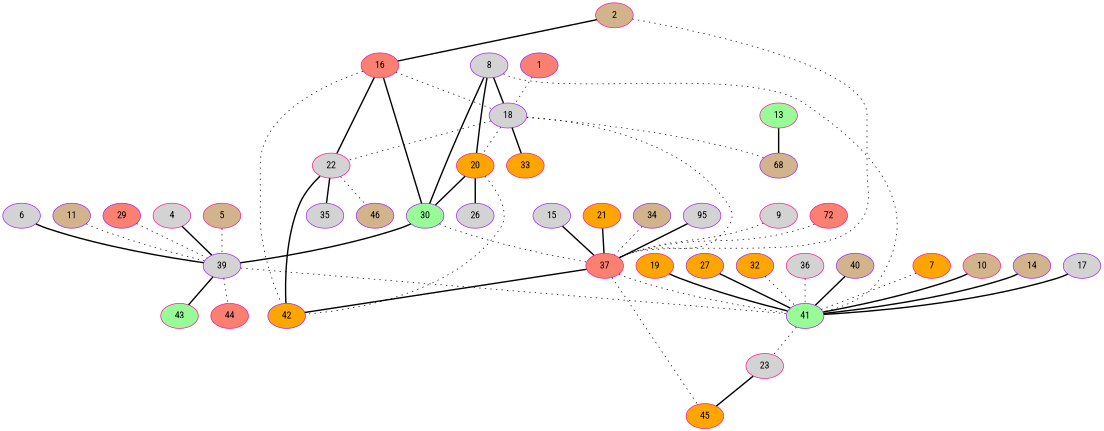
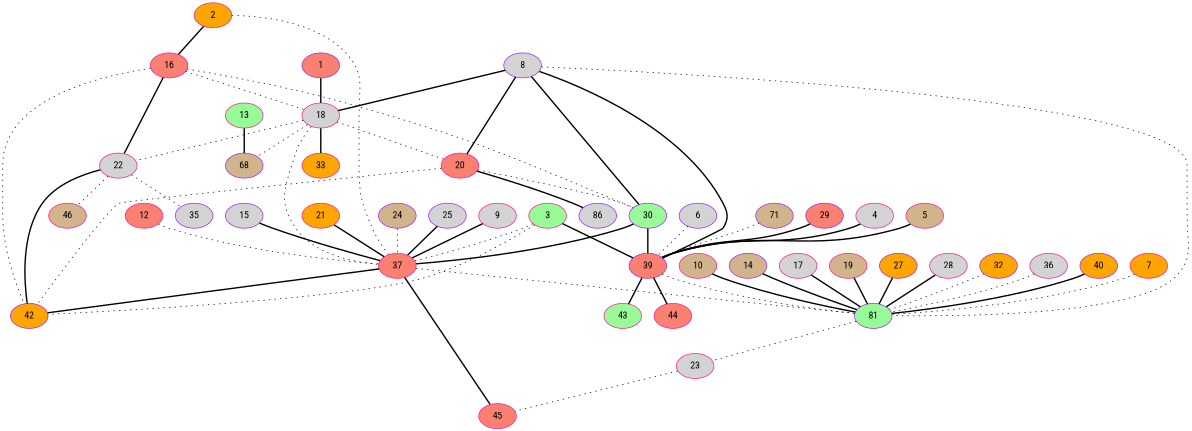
  graph {
    fontname="Roboto Condensed"
    node [color=deeppink fillcolor=lightgrey fontname="Roboto Condensed" style=filled]
    edge [fontname="Roboto Condensed" style=bold weight=1.0]
    1 [color=purple fillcolor=salmon]
-   18 [color=purple]
+   18
    37 [fillcolor=salmon]
-   20 [fillcolor=orange]
+   20 [fillcolor=salmon]
    n5 [color=purple fillcolor=tan label=68]
    22
    33 [fillcolor=orange]
-   2 [fillcolor=tan]
+   2 [fillcolor=orange]
    16 [fillcolor=salmon]
    42 [color=purple fillcolor=orange]
    30 [color=purple fillcolor=palegreen]
-   41 [color=purple fillcolor=palegreen]
-   45 [fillcolor=orange]
-   39 [color=purple]
+   41 [color=purple fillcolor=palegreen label=81]
+   45 [fillcolor=salmon]
+   3 [fillcolor=palegreen]
+   39 [color=purple fillcolor=salmon]
    43 [fillcolor=palegreen]
    44 [fillcolor=salmon]
    4
    5 [fillcolor=tan]
    6 [color=purple]
    7 [fillcolor=orange]
    23
    8 [color=purple]
-   26 [color=purple]
+   26 [color=purple label=86]
    9
    10 [fillcolor=tan]
-   11 [color=purple fillcolor=tan]
-   12 [fillcolor=salmon label=72]
+   11 [color=purple fillcolor=tan label=71]
+   12 [fillcolor=salmon]
    13 [fillcolor=palegreen]
    14 [color=purple fillcolor=tan]
    15 [color=purple]
    35 [color=purple]
-   46 [color=purple fillcolor=tan]
-   17 [color=purple]
-   19 [fillcolor=orange]
+   46 [fillcolor=tan]
+   17
+   19 [fillcolor=tan]
    21 [fillcolor=orange]
-   24 [color=purple fillcolor=tan label=34]
-   25 [color=purple label=95]
+   24 [color=purple fillcolor=tan]
+   25 [color=purple]
    27 [color=purple fillcolor=orange]
+   28
    29 [color=purple fillcolor=salmon]
    32 [color=purple fillcolor=orange]
    36
-   40 [color=purple fillcolor=tan]
-   1 -- 18 [style=dotted]
+   40 [color=purple fillcolor=orange]
+   1 -- 18
    18 -- 37 [style=dotted]
    18 -- 20 [style=dotted weight=2.0]
    18 -- n5 [style=dotted]
    18 -- 22 [style=dotted]
    18 -- 33
    37 -- 42
    37 -- 41 [style=dotted]
-   37 -- 45 [style=dotted]
+   37 -- 45
    20 -- 42 [style=dotted]
-   20 -- 30
+   20 -- 30 [style=dotted]
    20 -- 26
    22 -- 42 [weight=2.0]
-   22 -- 35
+   22 -- 35 [style=dotted]
    22 -- 46 [style=dotted]
    2 -- 37 [style=dotted]
    2 -- 16
    16 -- 18 [style=dotted]
    16 -- 22
    16 -- 42 [style=dotted weight=2.0]
-   16 -- 30
-   30 -- 37 [style=dotted]
+   16 -- 30 [style=dotted]
+   30 -- 37
    30 -- 39 [weight=3.0]
    41 -- 23 [style=dotted]
+   3 -- 37 [style=dotted]
+   3 -- 42 [style=dotted]
+   3 -- 39
    39 -- 41 [style=dotted]
    39 -- 43
-   39 -- 44 [style=dotted]
+   39 -- 44
    4 -- 39
-   5 -- 39 [style=dotted]
-   6 -- 39
+   5 -- 39
+   6 -- 39 [style=dotted]
    7 -- 41 [style=dotted]
-   23 -- 45
+   23 -- 45 [style=dotted]
    8 -- 18 [weight=2.0]
    8 -- 20
    8 -- 30
    8 -- 41 [style=dotted]
-   9 -- 37 [style=dotted]
+   8 -- 39
+   9 -- 37
    10 -- 41
    11 -- 39 [style=dotted]
    12 -- 37 [style=dotted]
    13 -- n5
    14 -- 41
    15 -- 37
    17 -- 41
    19 -- 41
    21 -- 37
    24 -- 37 [style=dotted]
    25 -- 37
    27 -- 41
-   29 -- 39 [style=dotted]
+   28 -- 41
+   29 -- 39
    32 -- 41 [style=dotted]
    36 -- 41 [style=dotted]
    40 -- 41
  }
